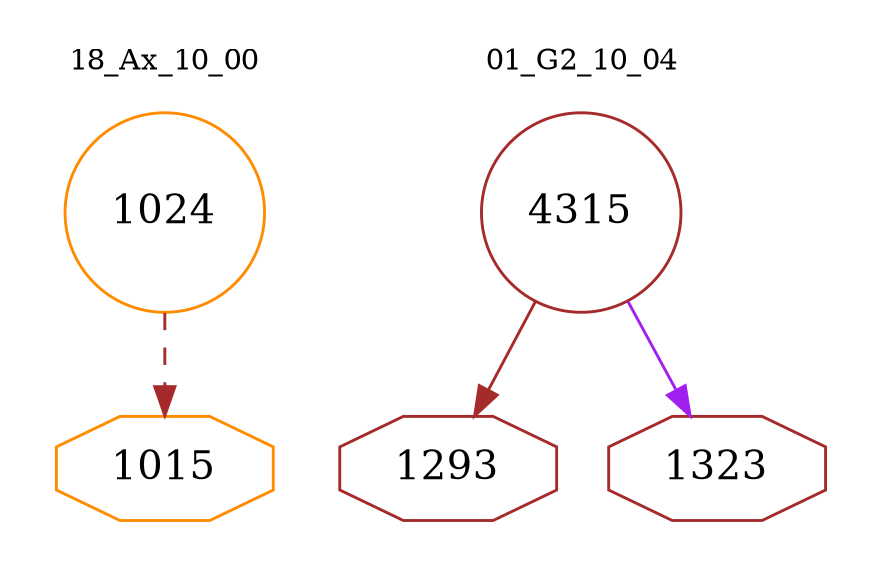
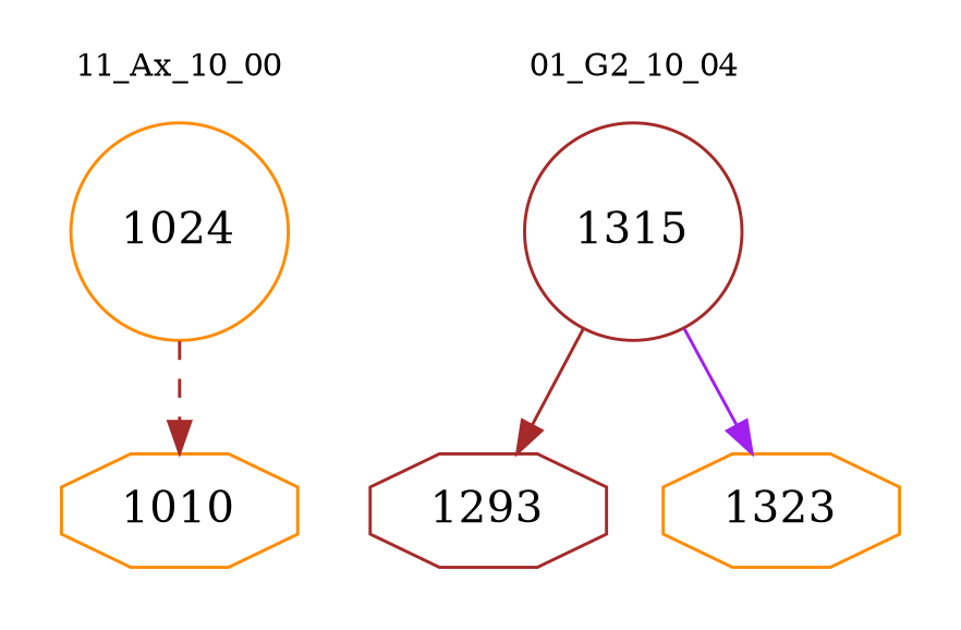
  digraph {
    node [color=brown shape=octagon]
    edge [color=brown style=solid]
    n1 [color=darkorange label=1024 shape=circle]
-   n2 [color=darkorange label=1015]
-   n3 [label=4315 shape=circle]
+   n2 [color=darkorange label=1010]
+   n3 [label=1315 shape=circle]
    n4 [label=1293]
-   n5 [label=1323]
+   n5 [color=darkorange label=1323]
    subgraph cluster_1 {
      color=white
      fontsize=10
-     label="18_Ax_10_00"
+     label="11_Ax_10_00"
      n1
      n2
    }
    subgraph cluster_2 {
      color=white
      fontsize=10
      label="01_G2_10_04"
      n3
      n4
      n5
    }
    n1 -> n2 [style=dashed]
    n3 -> n4
    n3 -> n5 [color=purple]
  }
